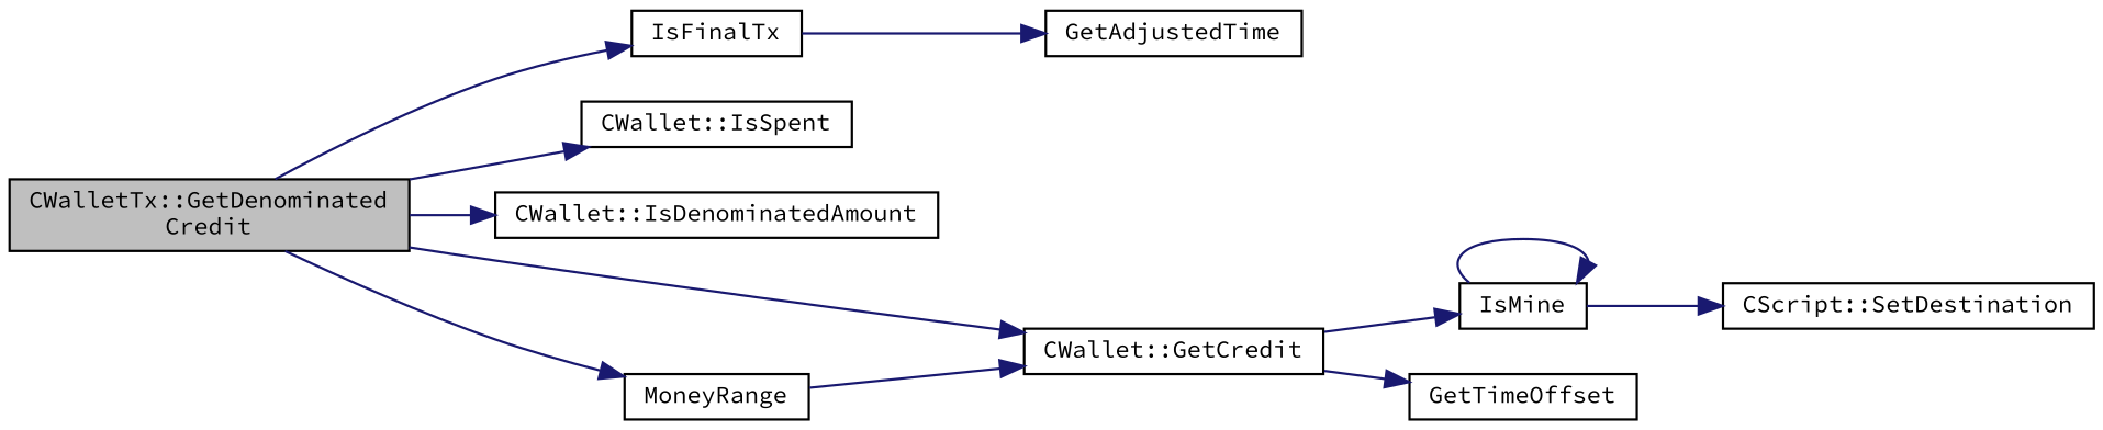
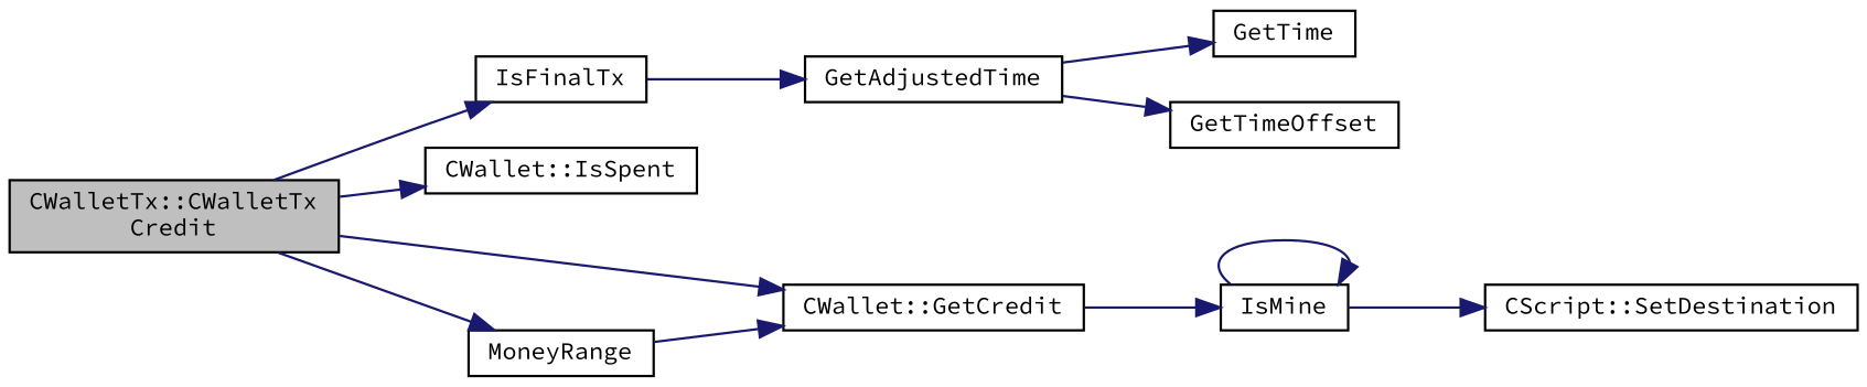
  digraph {
    fontname="Source Code Pro"
    rankdir=LR
    node [color=black fillcolor=white fontname="Source Code Pro" fontsize=10 shape=record style=filled]
    edge [color=midnightblue fontname="Source Code Pro" fontsize=10 labelfontname=Helvetica labelfontsize=10 style=solid]
-   n1 [fillcolor=grey75 fontcolor=black height=0.2 label="CWalletTx::GetDenominated\lCredit" width=0.4]
+   n1 [fillcolor=grey75 fontcolor=black height=0.2 label="CWalletTx::CWalletTx\lCredit" width=0.4]
    n2 [height=0.2 label=IsFinalTx width=0.4]
    n3 [height=0.2 label="CWallet::IsSpent" width=0.4]
-   n4 [height=0.2 label="CWallet::IsDenominatedAmount" width=0.4]
    n5 [height=0.2 label="CWallet::GetCredit" width=0.4]
    n6 [height=0.2 label=MoneyRange width=0.4]
    n7 [height=0.2 label=GetAdjustedTime width=0.4]
    n8 [height=0.2 label=IsMine width=0.4]
+   n9 [height=0.2 label=GetTime width=0.4]
    n10 [height=0.2 label=GetTimeOffset width=0.4]
    n11 [height=0.2 label="CScript::SetDestination" width=0.4]
    n1 -> n2
    n1 -> n3
-   n1 -> n4
    n1 -> n5
    n1 -> n6
    n2 -> n7
    n5 -> n8
    n6 -> n5
-   n5 -> n10
+   n7 -> n9
+   n7 -> n10
    n8 -> n8
    n8 -> n11
  }
